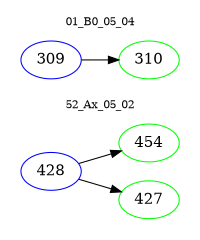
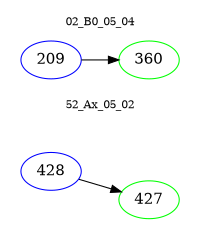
  digraph {
    rankdir=LR
    node [color=green]
    edge [color=black]
    n1 [color=blue label=428]
    n2 [label=427]
-   n3 [label=454]
-   n4 [color=blue label=309]
-   n5 [label=310]
+   n4 [color=blue label=209]
+   n5 [label=360]
    subgraph cluster_1 {
      color=white
      fontsize=10
      label="52_Ax_05_02"
      n1
      n2
-     n3
    }
    subgraph cluster_2 {
      color=white
      fontsize=10
-     label="01_B0_05_04"
+     label="02_B0_05_04"
      n4
      n5
    }
    n1 -> n2
-   n1 -> n3
    n4 -> n5
  }
